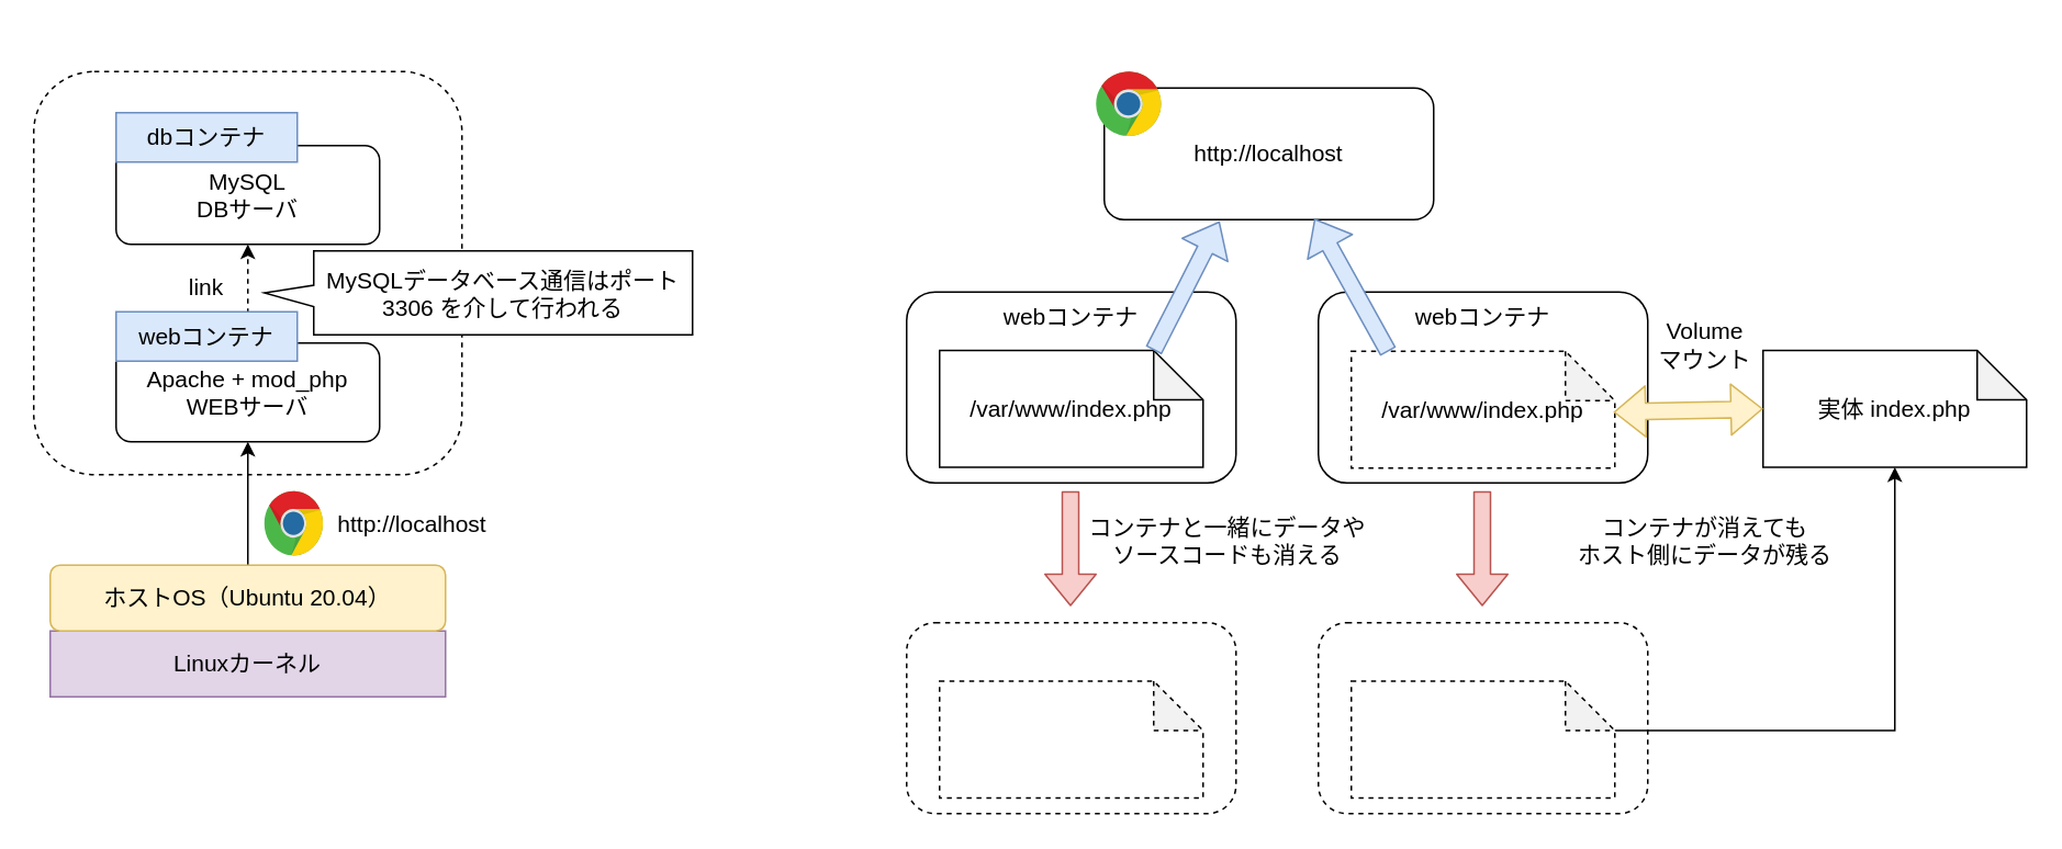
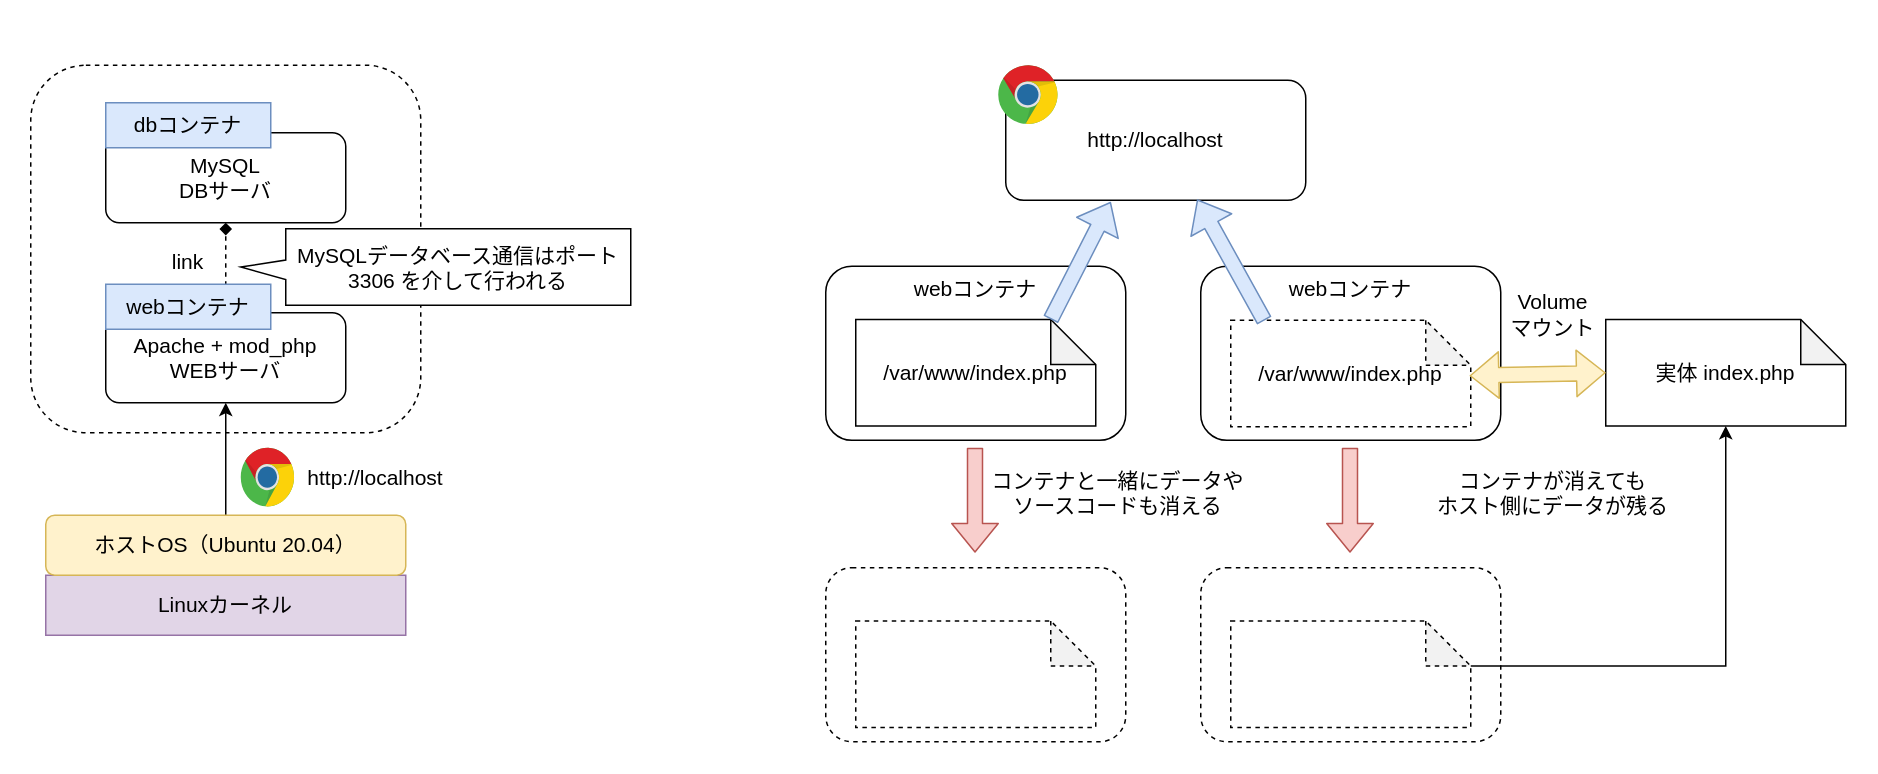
  <mxCell id="0" />
  <mxCell id="1" parent="0" />
  <mxCell id="2" value="" style="rounded=1;whiteSpace=wrap;html=1;strokeColor=#000000;fontSize=14;dashed=1;" parent="1" vertex="1"><mxGeometry x="20" y="43" width="260" height="245" as="geometry" /></mxCell>
  <mxCell id="3" value="&lt;font style=&quot;font-size: 14px&quot;&gt;Linuxカーネル&lt;/font&gt;" style="whiteSpace=wrap;html=1;fillColor=#e1d5e7;strokeColor=#9673a6;rounded=0;" parent="1" vertex="1"><mxGeometry x="30" y="383" width="240" height="40" as="geometry" /></mxCell>
  <mxCell id="4" style="edgeStyle=orthogonalEdgeStyle;rounded=0;orthogonalLoop=1;jettySize=auto;html=1;entryX=0.5;entryY=1;entryDx=0;entryDy=0;fontSize=14;" parent="1" source="5" target="7" edge="1"><mxGeometry relative="1" as="geometry" /></mxCell>
  <mxCell id="5" value="&lt;font style=&quot;font-size: 14px&quot;&gt;ホストOS（Ubuntu 20.04）&lt;/font&gt;" style="rounded=1;whiteSpace=wrap;html=1;fillColor=#fff2cc;strokeColor=#d6b656;" parent="1" vertex="1"><mxGeometry x="30" y="343" width="240" height="40" as="geometry" /></mxCell>
- <mxCell id="6" style="edgeStyle=orthogonalEdgeStyle;rounded=0;orthogonalLoop=1;jettySize=auto;html=1;fontSize=14;dashed=1;" parent="1" source="7" target="9" edge="1"><mxGeometry relative="1" as="geometry" /></mxCell>
+ <mxCell id="6" style="edgeStyle=orthogonalEdgeStyle;rounded=0;orthogonalLoop=1;jettySize=auto;html=1;fontSize=14;dashed=1;endArrow=diamond;" parent="1" source="7" target="9" edge="1"><mxGeometry relative="1" as="geometry" /></mxCell>
  <mxCell id="7" value="Apache + mod_php&lt;br style=&quot;font-size: 14px;&quot;&gt;WEBサーバ" style="rounded=1;whiteSpace=wrap;html=1;fontSize=14;" parent="1" vertex="1"><mxGeometry x="70" y="208" width="160" height="60" as="geometry" /></mxCell>
  <mxCell id="8" value="webコンテナ" style="rounded=0;whiteSpace=wrap;html=1;fontSize=14;fillColor=#dae8fc;strokeColor=#6c8ebf;" parent="1" vertex="1"><mxGeometry x="70" y="189" width="110" height="30" as="geometry" /></mxCell>
  <mxCell id="9" value="MySQL&lt;br&gt;DBサーバ" style="rounded=1;whiteSpace=wrap;html=1;fontSize=14;" parent="1" vertex="1"><mxGeometry x="70" y="88" width="160" height="60" as="geometry" /></mxCell>
  <mxCell id="10" value="dbコンテナ" style="rounded=0;whiteSpace=wrap;html=1;fontSize=14;fillColor=#dae8fc;strokeColor=#6c8ebf;" parent="1" vertex="1"><mxGeometry x="70" y="68" width="110" height="30" as="geometry" /></mxCell>
  <mxCell id="11" value="" style="shape=image;html=1;verticalAlign=top;verticalLabelPosition=bottom;labelBackgroundColor=#ffffff;imageAspect=0;aspect=fixed;image=https://cdn3.iconfinder.com/data/icons/logos-and-brands-adobe/512/97_Docker-128.png;dashed=1;strokeColor=#000000;fontSize=14;" parent="1" vertex="1"><mxGeometry x="126" y="20" width="48" height="48" as="geometry" /></mxCell>
  <mxCell id="12" value="http://localhost" style="text;html=1;strokeColor=none;fillColor=none;align=center;verticalAlign=middle;whiteSpace=wrap;rounded=0;dashed=1;fontSize=14;" parent="1" vertex="1"><mxGeometry x="200" y="303" width="100" height="30" as="geometry" /></mxCell>
  <mxCell id="13" value="" style="dashed=0;outlineConnect=0;html=1;align=center;labelPosition=center;verticalLabelPosition=bottom;verticalAlign=top;shape=mxgraph.weblogos.chrome;strokeColor=#000000;fontSize=14;" parent="1" vertex="1"><mxGeometry x="160" y="298" width="36" height="40" as="geometry" /></mxCell>
  <mxCell id="14" value="link" style="text;html=1;strokeColor=none;fillColor=none;align=center;verticalAlign=middle;whiteSpace=wrap;rounded=0;dashed=1;fontSize=14;" parent="1" vertex="1"><mxGeometry x="100" y="159" width="50" height="30" as="geometry" /></mxCell>
  <mxCell id="15" value="MySQLデータベース通信はポート3306 を介して行われる" style="shape=callout;whiteSpace=wrap;html=1;perimeter=calloutPerimeter;strokeColor=#000000;fontSize=14;direction=south;base=13;size=30;position=0.41;" parent="1" vertex="1"><mxGeometry x="160" y="152" width="260" height="51" as="geometry" /></mxCell>
  <mxCell id="16" value="" style="rounded=1;whiteSpace=wrap;html=1;" vertex="1" parent="1"><mxGeometry x="550" y="177" width="200" height="116" as="geometry" /></mxCell>
  <mxCell id="17" value="webコンテナ" style="text;html=1;strokeColor=none;fillColor=none;align=center;verticalAlign=middle;whiteSpace=wrap;rounded=0;fontSize=14;" vertex="1" parent="1"><mxGeometry x="595" y="177" width="110" height="30" as="geometry" /></mxCell>
  <mxCell id="18" value="/var/www/index.php" style="shape=note;whiteSpace=wrap;html=1;backgroundOutline=1;darkOpacity=0.05;fontSize=14;" vertex="1" parent="1"><mxGeometry x="570" y="212.5" width="160" height="71" as="geometry" /></mxCell>
  <mxCell id="19" value="" style="shape=image;html=1;verticalAlign=top;verticalLabelPosition=bottom;labelBackgroundColor=#ffffff;imageAspect=0;aspect=fixed;image=https://cdn3.iconfinder.com/data/icons/logos-and-brands-adobe/512/97_Docker-128.png;fontSize=14;" vertex="1" parent="1"><mxGeometry x="540" y="162" width="60" height="60" as="geometry" /></mxCell>
  <mxCell id="20" value="" style="rounded=1;whiteSpace=wrap;html=1;" vertex="1" parent="1"><mxGeometry x="800" y="177" width="200" height="116" as="geometry" /></mxCell>
  <mxCell id="21" value="webコンテナ" style="text;html=1;strokeColor=none;fillColor=none;align=center;verticalAlign=middle;whiteSpace=wrap;rounded=0;fontSize=14;" vertex="1" parent="1"><mxGeometry x="845" y="177" width="110" height="30" as="geometry" /></mxCell>
  <mxCell id="22" value="/var/www/index.php" style="shape=note;whiteSpace=wrap;html=1;backgroundOutline=1;darkOpacity=0.05;fontSize=14;dashed=1;" vertex="1" parent="1"><mxGeometry x="820" y="213" width="160" height="71" as="geometry" /></mxCell>
  <mxCell id="23" value="" style="shape=image;html=1;verticalAlign=top;verticalLabelPosition=bottom;labelBackgroundColor=#ffffff;imageAspect=0;aspect=fixed;image=https://cdn3.iconfinder.com/data/icons/logos-and-brands-adobe/512/97_Docker-128.png;fontSize=14;" vertex="1" parent="1"><mxGeometry x="950" y="162" width="60" height="60" as="geometry" /></mxCell>
  <mxCell id="24" value="http://localhost" style="rounded=1;whiteSpace=wrap;html=1;fontSize=14;" vertex="1" parent="1"><mxGeometry x="670" y="53" width="200" height="80" as="geometry" /></mxCell>
  <mxCell id="25" value="" style="dashed=0;outlineConnect=0;html=1;align=center;labelPosition=center;verticalLabelPosition=bottom;verticalAlign=top;shape=mxgraph.weblogos.chrome;fontSize=14;" vertex="1" parent="1"><mxGeometry x="665" y="43" width="40" height="40" as="geometry" /></mxCell>
  <mxCell id="26" value="" style="shape=flexArrow;endArrow=classic;html=1;fontSize=14;exitX=0;exitY=0;exitDx=130;exitDy=0;exitPerimeter=0;entryX=0.35;entryY=1.013;entryDx=0;entryDy=0;entryPerimeter=0;fillColor=#dae8fc;strokeColor=#6c8ebf;" edge="1" parent="1" source="18" target="24"><mxGeometry width="50" height="50" relative="1" as="geometry"><mxPoint x="710" y="203" as="sourcePoint" /><mxPoint x="760" y="153" as="targetPoint" /></mxGeometry></mxCell>
  <mxCell id="27" value="" style="shape=flexArrow;endArrow=classic;html=1;fontSize=14;entryX=0.638;entryY=0.993;entryDx=0;entryDy=0;entryPerimeter=0;exitX=0.14;exitY=0.004;exitDx=0;exitDy=0;exitPerimeter=0;fillColor=#dae8fc;strokeColor=#6c8ebf;" edge="1" parent="1" source="22" target="24"><mxGeometry width="50" height="50" relative="1" as="geometry"><mxPoint x="750" y="473" as="sourcePoint" /><mxPoint x="800" y="423" as="targetPoint" /></mxGeometry></mxCell>
  <mxCell id="28" value="実体 index.php" style="shape=note;whiteSpace=wrap;html=1;backgroundOutline=1;darkOpacity=0.05;fontSize=14;" vertex="1" parent="1"><mxGeometry x="1070" y="212.5" width="160" height="71" as="geometry" /></mxCell>
  <mxCell id="29" value="" style="shape=flexArrow;endArrow=classic;startArrow=classic;html=1;fontSize=14;exitX=0.995;exitY=0.521;exitDx=0;exitDy=0;exitPerimeter=0;entryX=0;entryY=0.5;entryDx=0;entryDy=0;entryPerimeter=0;fillColor=#fff2cc;strokeColor=#d6b656;" edge="1" parent="1" source="22" target="28"><mxGeometry width="50" height="50" relative="1" as="geometry"><mxPoint x="1000" y="383" as="sourcePoint" /><mxPoint x="1050" y="333" as="targetPoint" /></mxGeometry></mxCell>
  <mxCell id="30" value="Volume&lt;br&gt;マウント" style="text;html=1;strokeColor=none;fillColor=none;align=center;verticalAlign=middle;whiteSpace=wrap;rounded=0;fontSize=14;" vertex="1" parent="1"><mxGeometry x="1000" y="177" width="70" height="64" as="geometry" /></mxCell>
  <mxCell id="31" value="" style="rounded=1;whiteSpace=wrap;html=1;dashed=1;" vertex="1" parent="1"><mxGeometry x="550" y="378" width="200" height="116" as="geometry" /></mxCell>
  <mxCell id="32" value="" style="shape=note;whiteSpace=wrap;html=1;backgroundOutline=1;darkOpacity=0.05;fontSize=14;dashed=1;" vertex="1" parent="1"><mxGeometry x="570" y="413.5" width="160" height="71" as="geometry" /></mxCell>
  <mxCell id="33" value="" style="shape=flexArrow;endArrow=classic;html=1;fontSize=14;fillColor=#f8cecc;strokeColor=#b85450;" edge="1" parent="1"><mxGeometry width="50" height="50" relative="1" as="geometry"><mxPoint x="649.5" y="298" as="sourcePoint" /><mxPoint x="649.5" y="368" as="targetPoint" /></mxGeometry></mxCell>
  <mxCell id="34" value="コンテナと一緒にデータやソースコードも消える" style="text;html=1;strokeColor=none;fillColor=none;align=center;verticalAlign=middle;whiteSpace=wrap;rounded=0;dashed=1;fontSize=14;" vertex="1" parent="1"><mxGeometry x="660" y="303" width="170" height="50" as="geometry" /></mxCell>
  <mxCell id="35" value="" style="rounded=1;whiteSpace=wrap;html=1;dashed=1;" vertex="1" parent="1"><mxGeometry x="800" y="378" width="200" height="116" as="geometry" /></mxCell>
  <mxCell id="36" value="" style="shape=note;whiteSpace=wrap;html=1;backgroundOutline=1;darkOpacity=0.05;fontSize=14;dashed=1;" vertex="1" parent="1"><mxGeometry x="820" y="413.5" width="160" height="71" as="geometry" /></mxCell>
  <mxCell id="37" value="" style="shape=flexArrow;endArrow=classic;html=1;fontSize=14;fillColor=#f8cecc;strokeColor=#b85450;" edge="1" parent="1"><mxGeometry width="50" height="50" relative="1" as="geometry"><mxPoint x="899.5" y="298" as="sourcePoint" /><mxPoint x="899.5" y="368" as="targetPoint" /></mxGeometry></mxCell>
  <mxCell id="38" value="コンテナが消えても&lt;br&gt;ホスト側にデータが残る" style="text;html=1;strokeColor=none;fillColor=none;align=center;verticalAlign=middle;whiteSpace=wrap;rounded=0;dashed=1;fontSize=14;" vertex="1" parent="1"><mxGeometry x="950" y="303" width="170" height="50" as="geometry" /></mxCell>
  <mxCell id="39" style="edgeStyle=orthogonalEdgeStyle;rounded=0;orthogonalLoop=1;jettySize=auto;html=1;fontSize=14;exitX=0;exitY=0;exitDx=160;exitDy=30;exitPerimeter=0;" edge="1" parent="1" source="36" target="28"><mxGeometry relative="1" as="geometry"><Array as="points"><mxPoint x="1150" y="444" /></Array></mxGeometry></mxCell>
